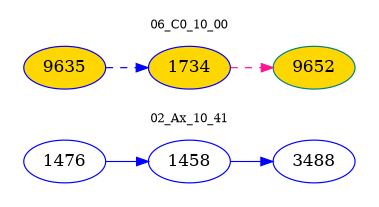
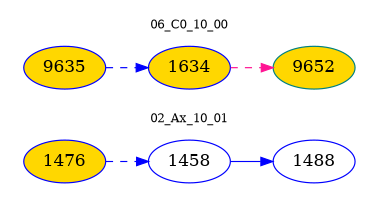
  digraph {
    rankdir=LR
    node [color=blue fillcolor=white style=filled]
    edge [color=blue style=solid]
-   n1 [label=1476]
+   n1 [fillcolor=gold label=1476]
    n2 [label=1458]
-   n3 [label=3488]
+   n3 [label=1488]
    n4 [fillcolor=gold label=9635]
-   n5 [fillcolor=gold label=1734]
+   n5 [fillcolor=gold label=1634]
    n6 [color=teal fillcolor=gold label=9652]
    subgraph cluster_1 {
      color=white
      fontsize=10
-     label="02_Ax_10_41"
+     label="02_Ax_10_01"
      n1
      n2
      n3
    }
    subgraph cluster_2 {
      color=white
      fontsize=10
      label="06_C0_10_00"
      n4
      n5
      n6
    }
-   n1 -> n2
+   n1 -> n2 [style=dashed]
    n2 -> n3
    n4 -> n5 [style=dashed]
    n5 -> n6 [color=deeppink style=dashed]
  }
